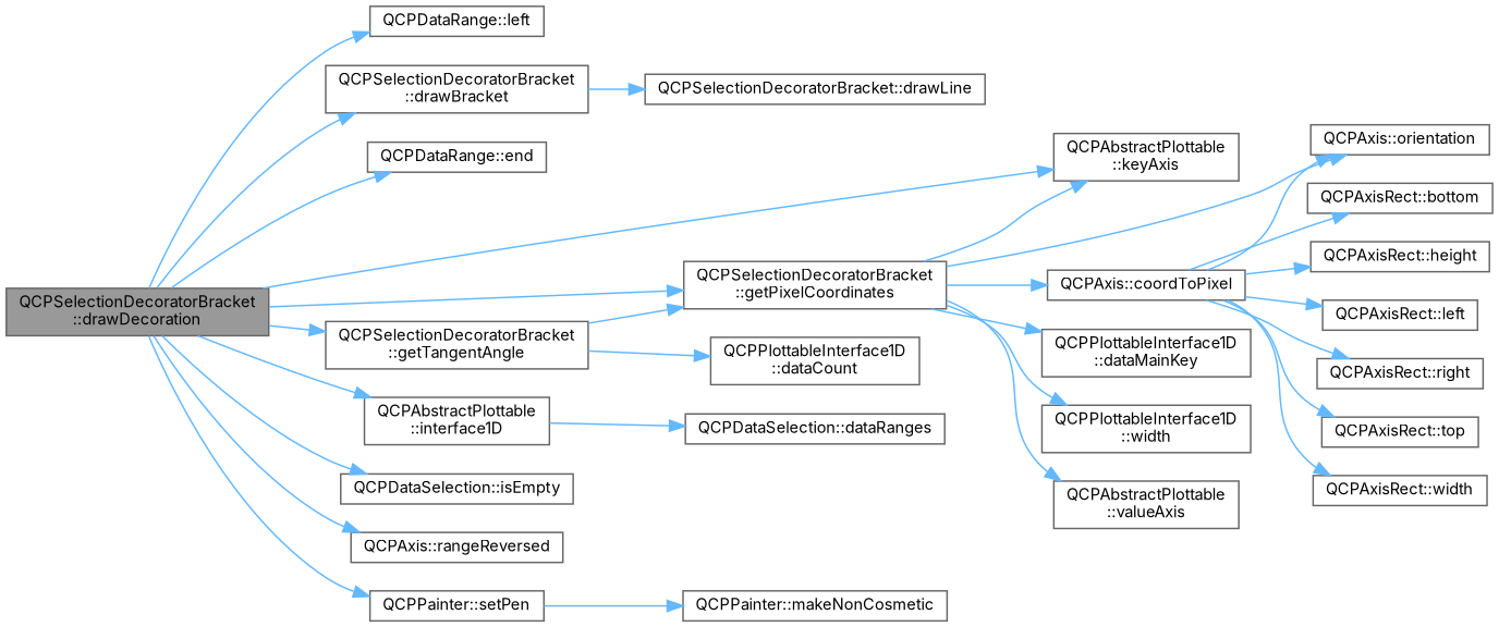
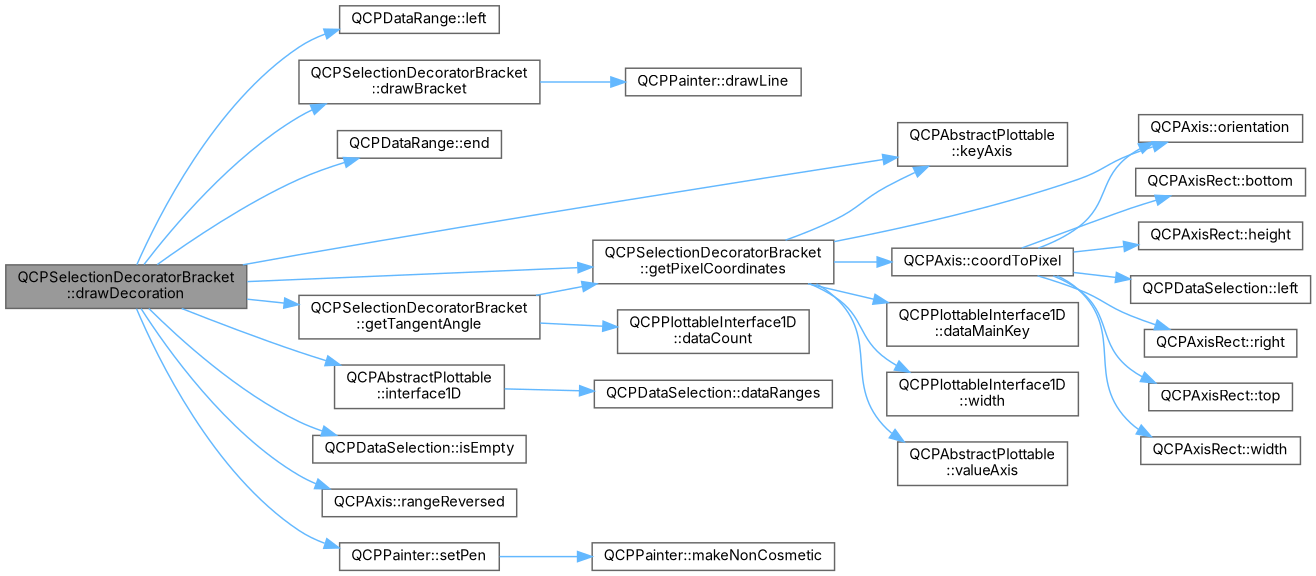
  digraph {
    fontname=Inter
    rankdir=LR
    node [color=grey40 fillcolor=white fontname=Inter fontsize=10 shape=box style=filled]
    edge [color=steelblue1 fontname=Inter fontsize=10 labelfontname=Helvetica labelfontsize=10 style=solid]
    n1 [color=gray40 fillcolor=grey60 fontcolor=black height=0.2 label="QCPSelectionDecoratorBracket\l::drawDecoration" width=0.4]
    n2 [height=0.2 label="QCPDataRange::left" width=0.4]
    n3 [height=0.2 label="QCPSelectionDecoratorBracket\l::drawBracket" width=0.4]
    n4 [height=0.2 label="QCPDataRange::end" width=0.4]
    n5 [height=0.2 label="QCPSelectionDecoratorBracket\l::getPixelCoordinates" width=0.4]
    n6 [height=0.2 label="QCPAbstractPlottable\l::keyAxis" width=0.4]
    n7 [height=0.2 label="QCPSelectionDecoratorBracket\l::getTangentAngle" width=0.4]
    n8 [height=0.2 label="QCPAbstractPlottable\l::interface1D" width=0.4]
    n9 [height=0.2 label="QCPDataSelection::isEmpty" width=0.4]
    n10 [height=0.2 label="QCPAxis::rangeReversed" width=0.4]
    n11 [height=0.2 label="QCPPainter::setPen" width=0.4]
    n12 [height=0.2 label="QCPDataSelection::dataRanges" width=0.4]
-   n13 [height=0.2 label="QCPSelectionDecoratorBracket::drawLine" width=0.4]
+   n13 [height=0.2 label="QCPPainter::drawLine" width=0.4]
    n14 [height=0.2 label="QCPAxis::coordToPixel" width=0.4]
    n15 [height=0.2 label="QCPAxis::orientation" width=0.4]
    n16 [height=0.2 label="QCPPlottableInterface1D\l::dataMainKey" width=0.4]
    n17 [height=0.2 label="QCPPlottableInterface1D\l::width" width=0.4]
    n18 [height=0.2 label="QCPAbstractPlottable\l::valueAxis" width=0.4]
    n19 [height=0.2 label="QCPPlottableInterface1D\l::dataCount" width=0.4]
    n20 [height=0.2 label="QCPPainter::makeNonCosmetic" width=0.4]
    n21 [height=0.2 label="QCPAxisRect::bottom" width=0.4]
    n22 [height=0.2 label="QCPAxisRect::height" width=0.4]
-   n23 [height=0.2 label="QCPAxisRect::left" width=0.4]
+   n23 [height=0.2 label="QCPDataSelection::left" width=0.4]
    n24 [height=0.2 label="QCPAxisRect::right" width=0.4]
    n25 [height=0.2 label="QCPAxisRect::top" width=0.4]
    n26 [height=0.2 label="QCPAxisRect::width" width=0.4]
    n1 -> n2
    n1 -> n3
    n1 -> n4
    n1 -> n5
    n1 -> n6
    n1 -> n7
    n1 -> n8
    n1 -> n9
    n1 -> n10
    n1 -> n11
    n3 -> n13
    n5 -> n6
    n5 -> n14
    n5 -> n15
    n5 -> n16
    n5 -> n17
    n5 -> n18
    n7 -> n5
    n7 -> n19
    n8 -> n12
    n11 -> n20
    n14 -> n15
    n14 -> n21
    n14 -> n22
    n14 -> n23
    n14 -> n24
    n14 -> n25
    n14 -> n26
  }
